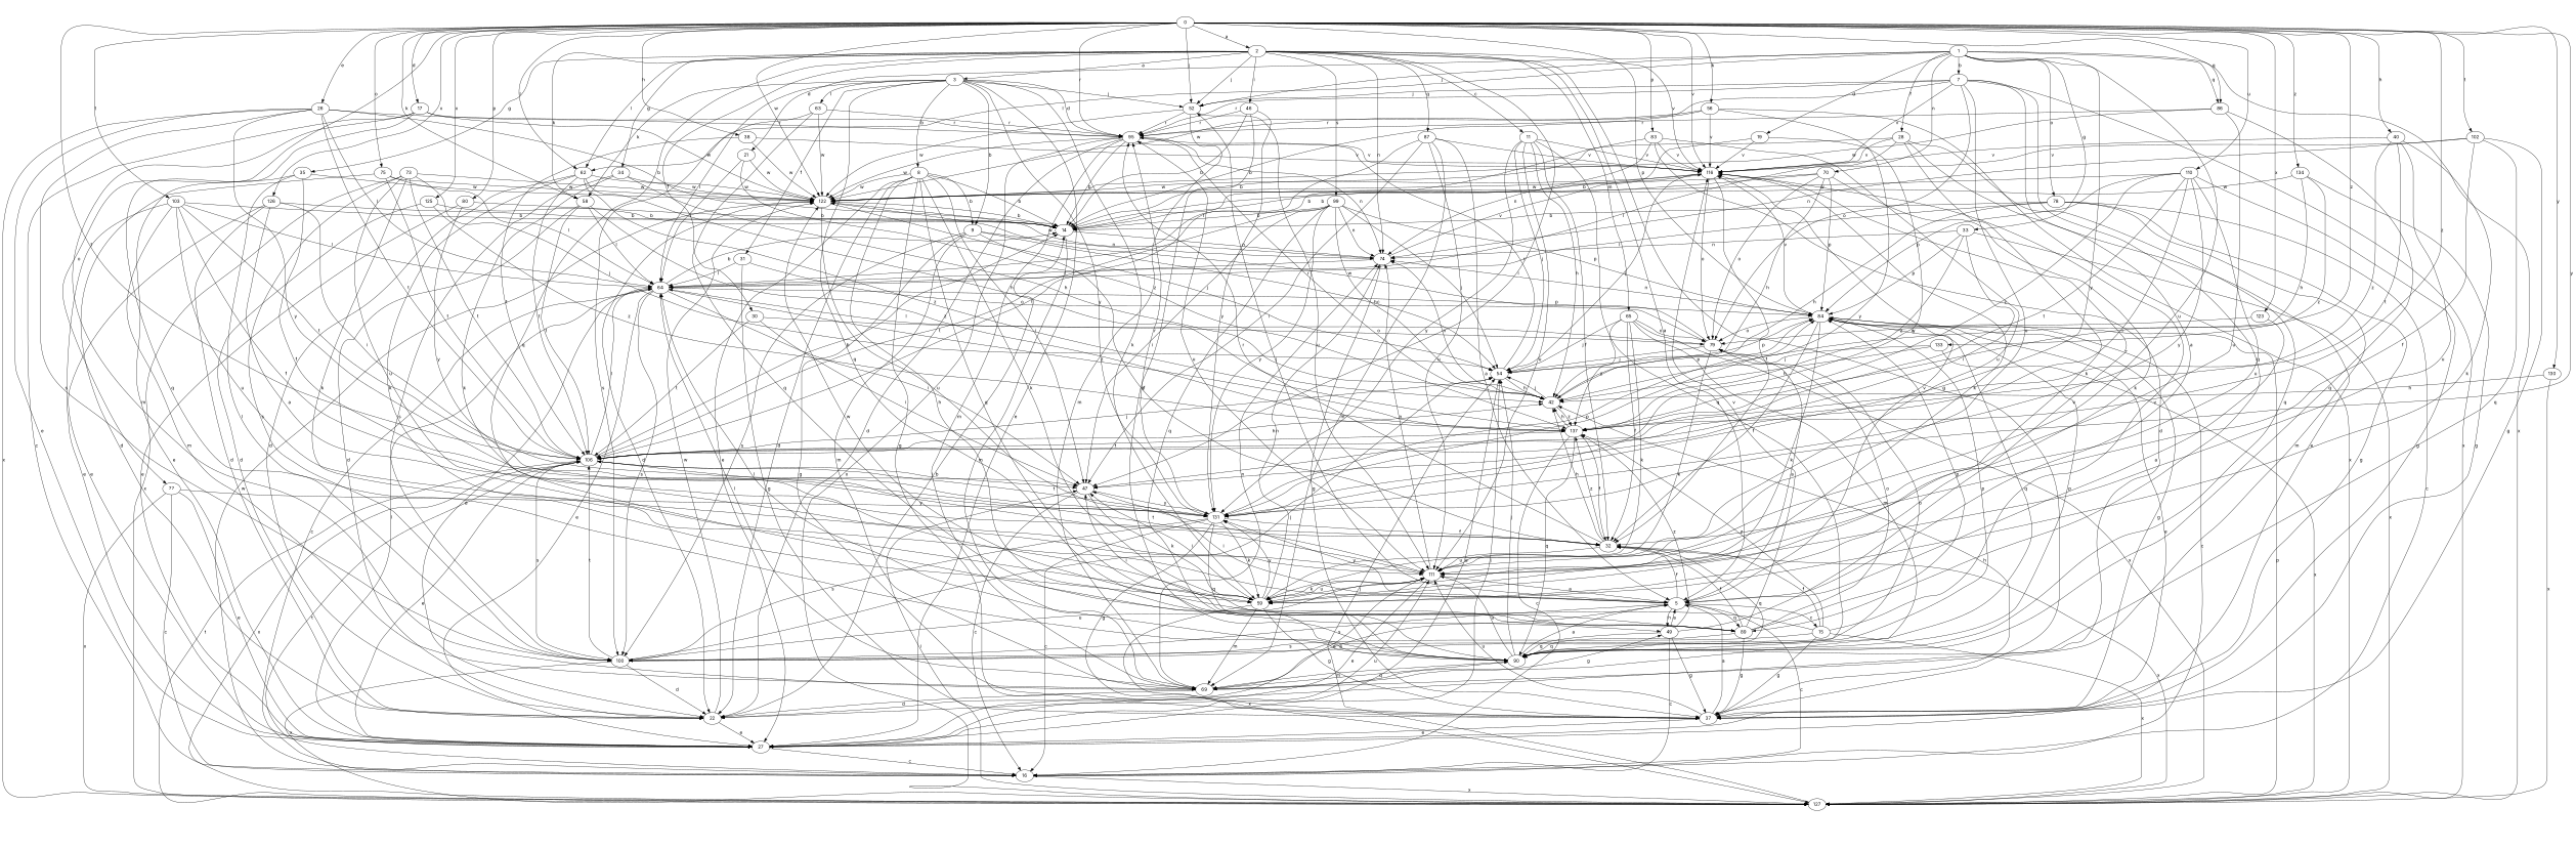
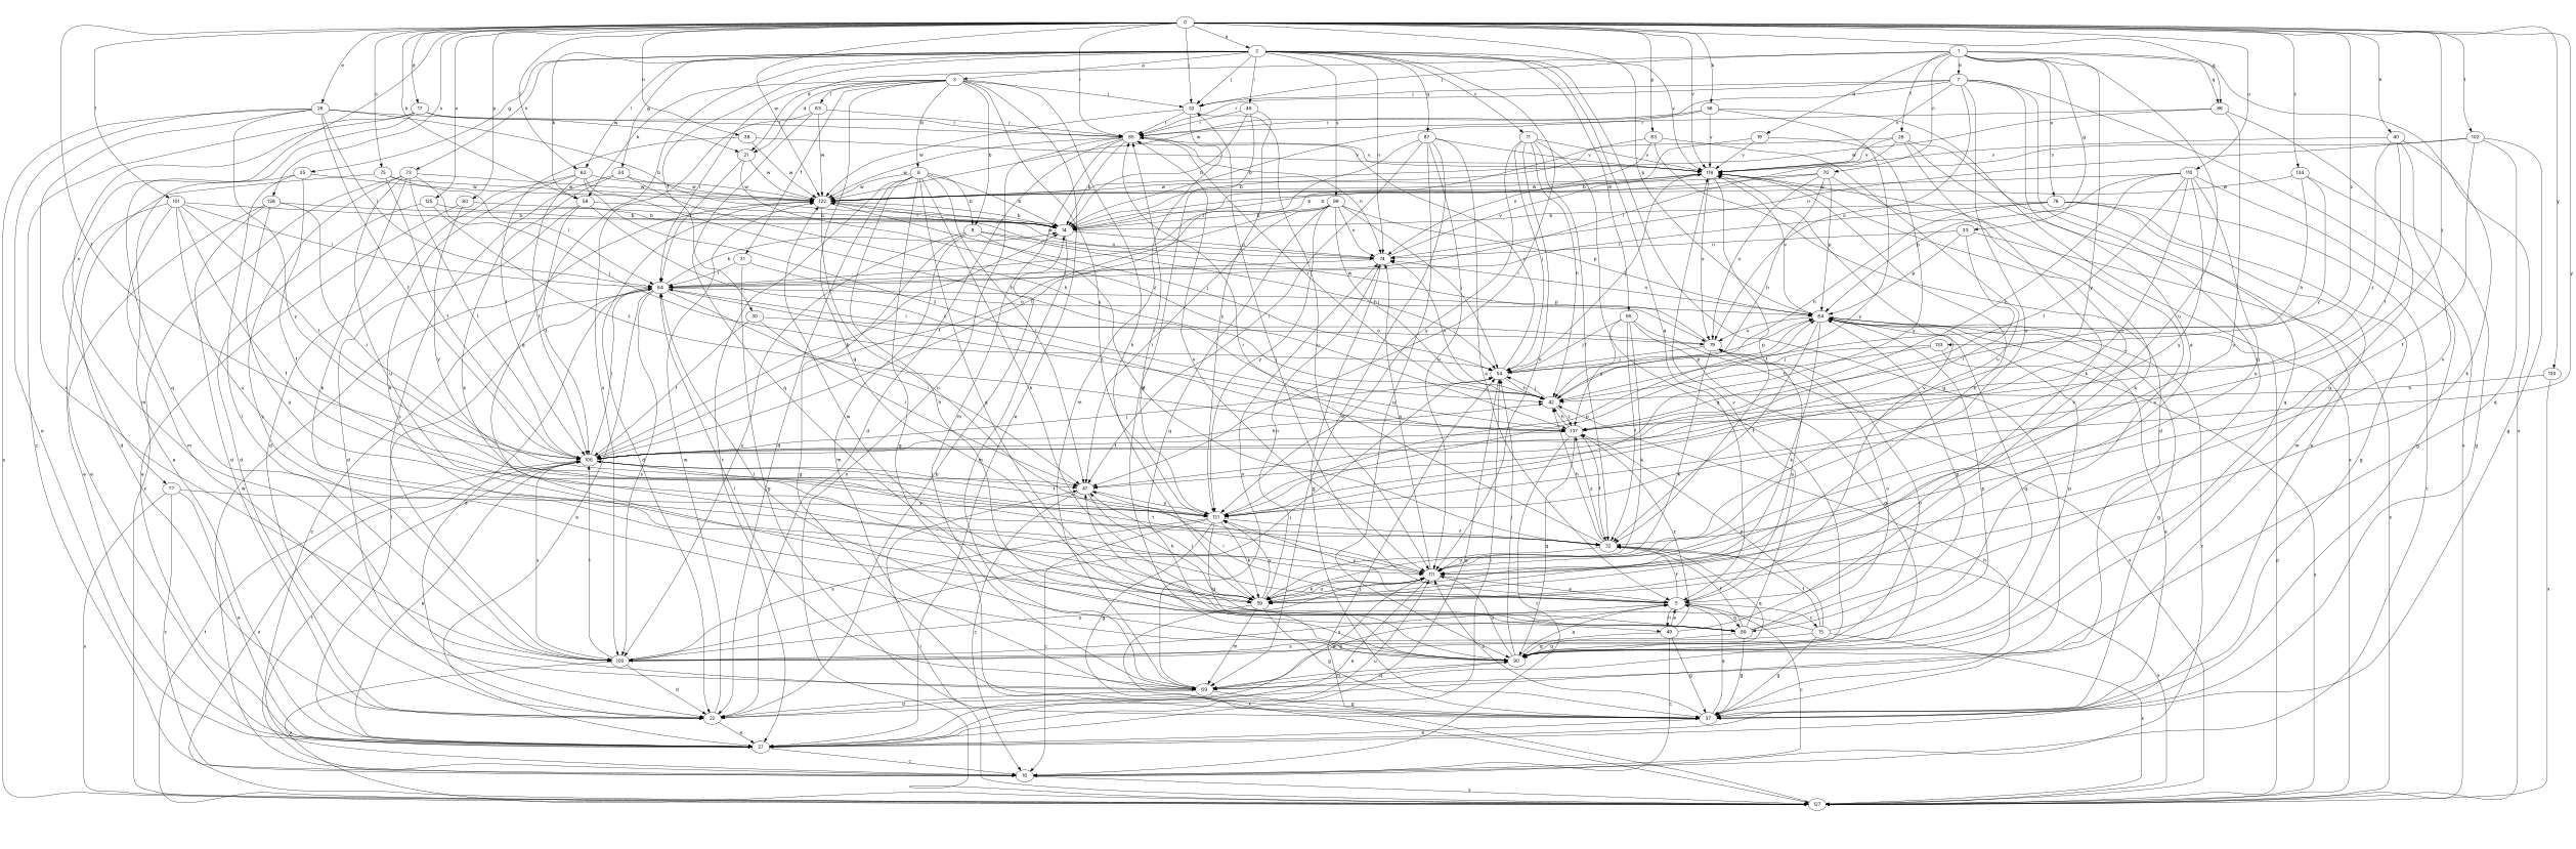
  strict digraph {
    fontname=Inter
    node [fontname=Inter]
    edge [fontname=Inter]
    0
    2
    17
    26
    38
    40
    52
    56
    58
    62
    75
    77
    80
    83
    84
    86
    95
-   101 [label=103]
+   101
    102
    106
    110
    116
    122
-   123
    125
    126
    130
    131
    133
    134
    137
    3
    5
    11
    30
    34
    35
    37
    46
    47
    65
    73
    74
    87
    89
    99
    16
    69
    90
    127
    27
    64
    100
    n54 [label=14]
    111
    59
    22
    42
    32
    79
    54
    1
    7
    19
    21
    28
    33
    70
    78
    8
    9
    31
    63
    15
    n75 [label=49]
    0 -> 2 [label=a]
    0 -> 17 [label=d]
    0 -> 26 [label=e]
    0 -> 38 [label=h]
    0 -> 40 [label=h]
    0 -> 52 [label=j]
    0 -> 56 [label=k]
    0 -> 58 [label=k]
    0 -> 62 [label=l]
    0 -> 75 [label=o]
    0 -> 77 [label=o]
    0 -> 80 [label=p]
    0 -> 83 [label=p]
    0 -> 84 [label=p]
    0 -> 86 [label=q]
    0 -> 95 [label=r]
    0 -> 101 [label=t]
    0 -> 102 [label=t]
    0 -> 106 [label=t]
    0 -> 110 [label=u]
    0 -> 116 [label=v]
    0 -> 122 [label=w]
-   0 -> 123 [label=x]
    0 -> 125 [label=x]
    0 -> 126 [label=x]
    0 -> 130 [label=y]
    0 -> 131 [label=y]
    0 -> 133 [label=z]
    0 -> 134 [label=z]
    0 -> 137 [label=z]
    2 -> 52 [label=j]
    2 -> 58 [label=k]
    2 -> 62 [label=l]
    2 -> 116 [label=v]
    2 -> 3 [label=a]
    2 -> 5 [label=a]
    2 -> 11 [label=c]
    2 -> 30 [label=f]
    2 -> 34 [label=g]
    2 -> 35 [label=g]
    2 -> 37 [label=g]
    2 -> 46 [label=i]
    2 -> 47 [label=i]
    2 -> 65 [label=m]
+   2 -> 73 [label=n]
    2 -> 74 [label=n]
    2 -> 87 [label=q]
    2 -> 89 [label=q]
    2 -> 99 [label=s]
    17 -> 95 [label=r]
-   17 -> 122 [label=w]
+   17 -> 21 [label=w]
    17 -> 16 [label=c]
    17 -> 69 [label=m]
    17 -> 90 [label=q]
    26 -> 95 [label=r]
    26 -> 106 [label=t]
    26 -> 131 [label=y]
    26 -> 127 [label=x]
    26 -> 27 [label=e]
    26 -> 64 [label=l]
    26 -> 100 [label=s]
    26 -> n54 [label=b]
    38 -> 106 [label=t]
    38 -> 116 [label=v]
    38 -> 122 [label=w]
    40 -> 106 [label=t]
    40 -> 116 [label=v]
    40 -> 137 [label=z]
    40 -> 111 [label=u]
    40 -> 59 [label=k]
    52 -> 95 [label=r]
    52 -> 122 [label=w]
    52 -> 69 [label=m]
    52 -> 111 [label=u]
    56 -> 95 [label=r]
    56 -> 116 [label=v]
    56 -> 131 [label=y]
    56 -> 127 [label=x]
    56 -> n54 [label=b]
    58 -> 106 [label=t]
    58 -> 137 [label=z]
-   58 -> 64 [label=l]
+   58 -> n54 [label=l]
    58 -> 22 [label=d]
    62 -> 106 [label=t]
    62 -> 122 [label=w]
    62 -> 137 [label=z]
    62 -> 59 [label=k]
    62 -> 22 [label=d]
    62 -> 42 [label=h]
    75 -> 106 [label=t]
    75 -> 122 [label=w]
    75 -> 64 [label=l]
    75 -> 22 [label=d]
    77 -> 131 [label=y]
    77 -> 16 [label=c]
    77 -> 127 [label=x]
    77 -> 27 [label=e]
    80 -> 131 [label=y]
    80 -> 27 [label=e]
    80 -> n54 [label=b]
-   83 -> 116 [label=v]
    83 -> 74 [label=n]
    83 -> 64 [label=l]
    83 -> 111 [label=u]
    83 -> 22 [label=d]
    84 -> 116 [label=v]
    84 -> 37 [label=g]
    84 -> 74 [label=n]
    84 -> 16 [label=c]
    84 -> 90 [label=q]
    84 -> 27 [label=e]
    84 -> 59 [label=k]
    84 -> 32 [label=f]
    84 -> 79 [label=o]
    86 -> 95 [label=r]
    86 -> 122 [label=w]
    86 -> 90 [label=q]
    86 -> 111 [label=u]
    95 -> 116 [label=v]
    95 -> 122 [label=w]
    95 -> 74 [label=n]
    95 -> 69 [label=m]
    95 -> 127 [label=x]
    95 -> n54 [label=b]
    95 -> 111 [label=u]
    95 -> 22 [label=d]
    101 -> 106 [label=t]
    101 -> 69 [label=m]
    101 -> 27 [label=e]
    101 -> 64 [label=l]
    101 -> n54 [label=b]
    101 -> 111 [label=u]
    101 -> 32 [label=f]
    102 -> 116 [label=v]
    102 -> 37 [label=g]
    102 -> 74 [label=n]
    102 -> 90 [label=q]
    102 -> 32 [label=f]
    106 -> 47 [label=i]
    106 -> 127 [label=x]
    106 -> 27 [label=e]
    106 -> 64 [label=l]
    106 -> 100 [label=s]
    106 -> n54 [label=b]
    106 -> 42 [label=h]
    106 -> 54 [label=j]
    110 -> 84 [label=p]
    110 -> 106 [label=t]
    110 -> 122 [label=w]
    110 -> 131 [label=y]
    110 -> 137 [label=z]
    110 -> 37 [label=g]
    110 -> 47 [label=i]
    110 -> 111 [label=u]
    116 -> 122 [label=w]
    116 -> n54 [label=b]
    116 -> 59 [label=k]
    116 -> 32 [label=f]
    116 -> 79 [label=o]
    116 -> 54 [label=j]
    122 -> n54 [label=b]
    122 -> 111 [label=u]
    122 -> 22 [label=d]
    122 -> 54 [label=j]
-   123 -> 5 [label=a]
-   123 -> 79 [label=o]
    125 -> 137 [label=z]
    125 -> n54 [label=b]
    125 -> 22 [label=d]
    126 -> 5 [label=a]
    126 -> 47 [label=i]
    126 -> 27 [label=e]
    126 -> n54 [label=b]
    126 -> 22 [label=d]
    130 -> 127 [label=x]
    130 -> 42 [label=h]
    131 -> 84 [label=p]
    131 -> 95 [label=r]
    131 -> 106 [label=t]
    131 -> 37 [label=g]
    131 -> 16 [label=c]
    131 -> 90 [label=q]
    131 -> 100 [label=s]
    131 -> 59 [label=k]
    131 -> 32 [label=f]
    133 -> 127 [label=x]
    133 -> 42 [label=h]
    133 -> 54 [label=j]
    134 -> 122 [label=w]
    134 -> 137 [label=z]
    134 -> 37 [label=g]
    134 -> 42 [label=h]
    137 -> 106 [label=t]
    137 -> 16 [label=c]
    137 -> 90 [label=q]
    137 -> 42 [label=h]
    137 -> 32 [label=f]
    3 -> 52 [label=j]
    3 -> 58 [label=k]
    3 -> 131 [label=y]
    3 -> 89 [label=q]
    3 -> 27 [label=e]
    3 -> 64 [label=l]
    3 -> 59 [label=k]
-   3 -> 95 [label=d]
+   3 -> 21 [label=d]
    3 -> 8 [label=b]
    3 -> 9 [label=b]
    3 -> 31 [label=f]
    3 -> 63 [label=l]
    5 -> 52 [label=j]
    5 -> 116 [label=v]
    5 -> 131 [label=y]
    5 -> 47 [label=i]
    5 -> 89 [label=q]
    5 -> 16 [label=c]
    5 -> 100 [label=s]
    5 -> 32 [label=f]
    5 -> 15 [label=c]
    5 -> n75 [label=h]
    11 -> 116 [label=v]
    11 -> 131 [label=y]
    11 -> 90 [label=q]
    11 -> 111 [label=u]
    11 -> 42 [label=h]
    11 -> 32 [label=f]
    11 -> 54 [label=j]
    30 -> 106 [label=t]
    30 -> 47 [label=i]
    30 -> 79 [label=o]
    34 -> 122 [label=w]
    34 -> 100 [label=s]
    34 -> 59 [label=k]
    34 -> 42 [label=h]
    35 -> 122 [label=w]
    35 -> 27 [label=e]
    35 -> 100 [label=l]
    35 -> 32 [label=f]
    37 -> 5 [label=a]
    37 -> 27 [label=e]
    37 -> 111 [label=u]
    37 -> 42 [label=h]
    46 -> 95 [label=r]
    46 -> 131 [label=y]
    46 -> 90 [label=q]
    46 -> n54 [label=b]
    47 -> 131 [label=y]
    47 -> 16 [label=c]
    47 -> 59 [label=k]
    65 -> 137 [label=z]
-   65 -> 69 [label=m]
+   65 -> 69 [label=g]
    65 -> 127 [label=x]
    65 -> 59 [label=k]
    65 -> 32 [label=f]
-   65 -> 79 [label=o]
    65 -> 54 [label=j]
    73 -> 106 [label=t]
    73 -> 122 [label=w]
    73 -> 127 [label=x]
    73 -> 100 [label=s]
    73 -> 111 [label=u]
    73 -> 59 [label=k]
    73 -> 54 [label=j]
    74 -> 116 [label=v]
    74 -> 122 [label=w]
    74 -> 37 [label=g]
    74 -> 64 [label=l]
    87 -> 106 [label=t]
    87 -> 116 [label=v]
    87 -> 5 [label=a]
    87 -> 47 [label=i]
    87 -> 69 [label=m]
+   87 -> 90 [label=q]
    87 -> 111 [label=u]
    89 -> 84 [label=p]
    89 -> 116 [label=v]
    89 -> 37 [label=g]
    89 -> 47 [label=i]
    89 -> 90 [label=q]
    89 -> 32 [label=f]
    89 -> 79 [label=o]
    99 -> 84 [label=p]
    99 -> 106 [label=t]
    99 -> 131 [label=y]
    99 -> 47 [label=i]
    99 -> 74 [label=n]
    99 -> 90 [label=q]
    99 -> n54 [label=b]
    99 -> 42 [label=h]
    99 -> 54 [label=j]
    16 -> 106 [label=t]
    16 -> 122 [label=w]
    16 -> 127 [label=x]
    69 -> 5 [label=a]
-   69 -> n75 [label=g]
+   69 -> 37 [label=g]
    69 -> 74 [label=n]
    69 -> 90 [label=q]
    69 -> 64 [label=l]
    69 -> 22 [label=d]
    90 -> 84 [label=p]
    90 -> 5 [label=a]
    90 -> 69 [label=m]
    90 -> 64 [label=l]
    90 -> 111 [label=u]
    90 -> 54 [label=j]
    127 -> 84 [label=p]
    127 -> 106 [label=t]
    127 -> 47 [label=i]
    127 -> 54 [label=j]
    27 -> 16 [label=c]
    27 -> 64 [label=l]
    27 -> 111 [label=u]
    27 -> 54 [label=j]
    64 -> 84 [label=p]
    64 -> 137 [label=z]
    64 -> 47 [label=i]
    64 -> 16 [label=c]
    64 -> 27 [label=e]
    64 -> 100 [label=s]
    64 -> n54 [label=b]
    64 -> 22 [label=d]
    100 -> 84 [label=p]
    100 -> 106 [label=t]
    100 -> 127 [label=x]
    100 -> 111 [label=u]
    100 -> 22 [label=d]
    100 -> 79 [label=o]
    100 -> 54 [label=j]
    n54 -> 74 [label=n]
    n54 -> 69 [label=m]
    111 -> 106 [label=t]
    111 -> 5 [label=a]
    111 -> 74 [label=n]
    111 -> 27 [label=e]
    111 -> 59 [label=k]
    111 -> 22 [label=d]
    59 -> 131 [label=y]
    59 -> 37 [label=g]
    59 -> 47 [label=i]
    59 -> 74 [label=n]
    59 -> 69 [label=m]
    59 -> 127 [label=x]
    59 -> 111 [label=u]
    22 -> 122 [label=w]
    22 -> 27 [label=e]
    22 -> n54 [label=b]
    42 -> 84 [label=p]
    42 -> 95 [label=r]
    42 -> 137 [label=z]
    42 -> 74 [label=n]
    42 -> 54 [label=j]
    32 -> 95 [label=r]
    32 -> 137 [label=z]
    32 -> 90 [label=q]
    32 -> 127 [label=x]
    32 -> 111 [label=u]
    32 -> 42 [label=h]
    79 -> 122 [label=w]
    79 -> 5 [label=a]
    79 -> 64 [label=l]
    79 -> 59 [label=k]
    79 -> 54 [label=j]
    54 -> 84 [label=p]
    54 -> 95 [label=r]
    54 -> 27 [label=e]
    54 -> 42 [label=h]
    1 -> 52 [label=j]
-   1 -> 62 [label=l]
    1 -> 86 [label=q]
    1 -> 131 [label=y]
    1 -> 127 [label=x]
    1 -> 111 [label=u]
    1 -> 7 [label=b]
    1 -> 19 [label=d]
    1 -> 21 [label=d]
    1 -> 28 [label=f]
    1 -> 33 [label=g]
    1 -> 70 [label=n]
    1 -> 78 [label=o]
    7 -> 52 [label=j]
    7 -> 95 [label=r]
    7 -> 116 [label=v]
    7 -> 122 [label=w]
    7 -> 5 [label=a]
    7 -> 89 [label=q]
    7 -> 127 [label=x]
    7 -> 111 [label=u]
    7 -> 79 [label=o]
    19 -> 116 [label=v]
    19 -> 131 [label=y]
    19 -> n54 [label=b]
    21 -> 122 [label=w]
    21 -> 137 [label=z]
    21 -> 64 [label=l]
    28 -> 116 [label=v]
    28 -> 90 [label=q]
    28 -> 27 [label=e]
    28 -> 64 [label=l]
    28 -> n54 [label=b]
    28 -> 59 [label=k]
    33 -> 84 [label=p]
-   33 -> 137 [label=z]
    33 -> 47 [label=i]
    33 -> 74 [label=n]
    33 -> 127 [label=x]
    70 -> 84 [label=p]
    70 -> 122 [label=w]
    70 -> n54 [label=b]
    70 -> 59 [label=k]
    70 -> 42 [label=h]
    70 -> 79 [label=o]
    78 -> 37 [label=g]
    78 -> 16 [label=c]
    78 -> 69 [label=m]
    78 -> 64 [label=l]
    78 -> n54 [label=b]
    78 -> 42 [label=h]
    8 -> 122 [label=w]
    8 -> 37 [label=g]
    8 -> 47 [label=i]
    8 -> 89 [label=q]
-   8 -> 27 [label=e]
+   8 -> 27 [label=t]
    8 -> n54 [label=b]
    8 -> 59 [label=k]
    8 -> 22 [label=d]
    8 -> 9 [label=b]
    8 -> n75 [label=h]
    9 -> 37 [label=g]
    9 -> 74 [label=n]
    9 -> 69 [label=m]
    9 -> 100 [label=s]
    9 -> 32 [label=f]
-   9 -> 54 [label=c]
+   9 -> 54 [label=j]
    31 -> 37 [label=g]
    31 -> 64 [label=l]
    31 -> 79 [label=o]
    63 -> 95 [label=r]
    63 -> 122 [label=w]
    63 -> 90 [label=q]
    63 -> 100 [label=s]
    15 -> 116 [label=v]
    15 -> 122 [label=w]
    15 -> 137 [label=z]
    15 -> 37 [label=g]
    15 -> 127 [label=x]
    15 -> 100 [label=s]
    15 -> 32 [label=f]
    n75 -> 116 [label=v]
    n75 -> 137 [label=z]
    n75 -> 5 [label=a]
    n75 -> 37 [label=g]
    n75 -> 16 [label=c]
    n75 -> 90 [label=q]
  }
